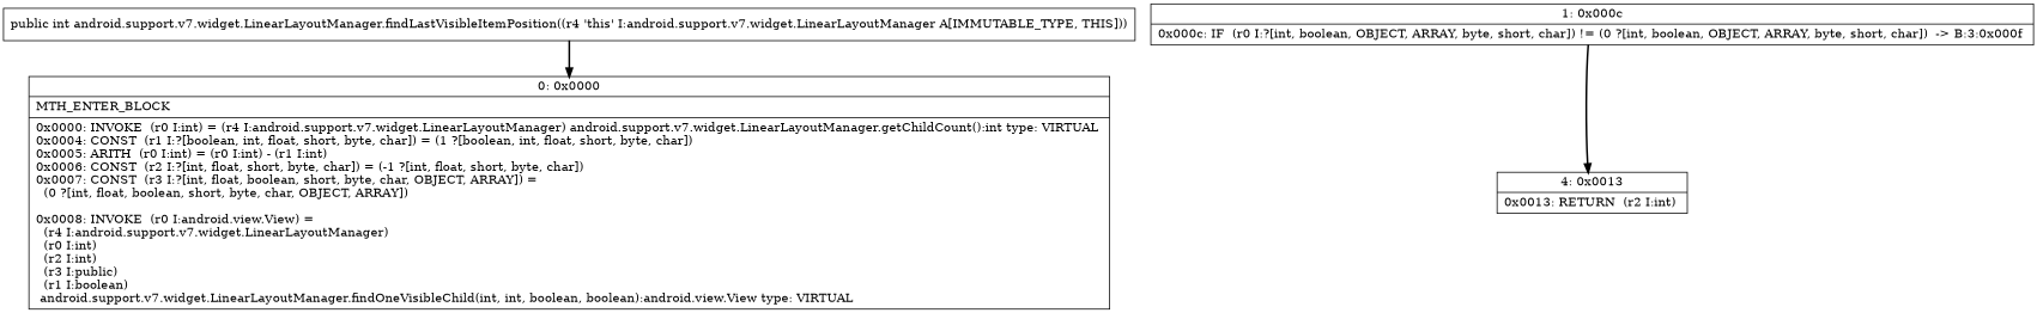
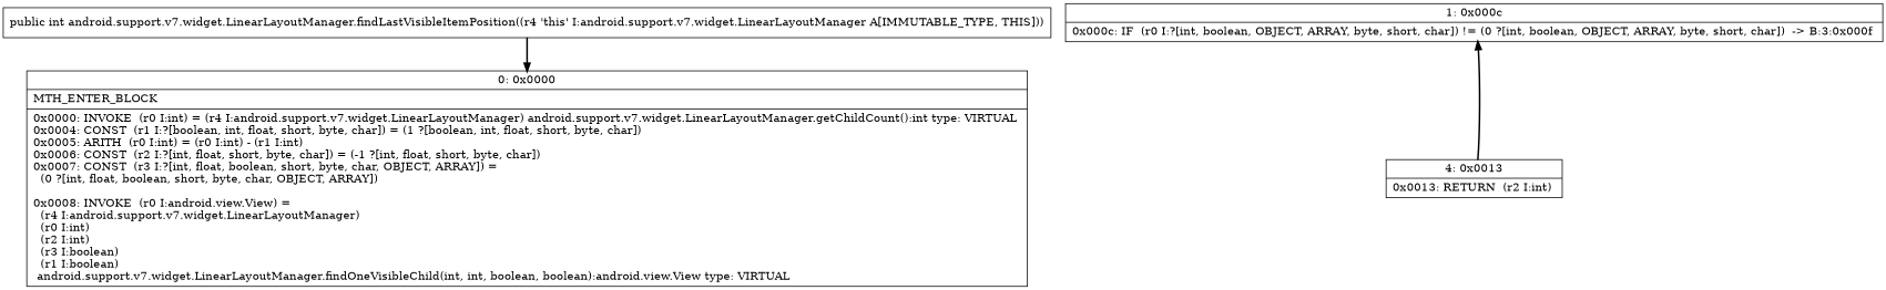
  digraph {
    node [shape=record]
    edge [style=bold]
-   n1 [label="{0\:\ 0x0000|MTH_ENTER_BLOCK\l|0x0000: INVOKE  (r0 I:int) = (r4 I:android.support.v7.widget.LinearLayoutManager) android.support.v7.widget.LinearLayoutManager.getChildCount():int type: VIRTUAL \l0x0004: CONST  (r1 I:?[boolean, int, float, short, byte, char]) = (1 ?[boolean, int, float, short, byte, char]) \l0x0005: ARITH  (r0 I:int) = (r0 I:int) \- (r1 I:int) \l0x0006: CONST  (r2 I:?[int, float, short, byte, char]) = (\-1 ?[int, float, short, byte, char]) \l0x0007: CONST  (r3 I:?[int, float, boolean, short, byte, char, OBJECT, ARRAY]) = \l  (0 ?[int, float, boolean, short, byte, char, OBJECT, ARRAY])\l \l0x0008: INVOKE  (r0 I:android.view.View) = \l  (r4 I:android.support.v7.widget.LinearLayoutManager)\l  (r0 I:int)\l  (r2 I:int)\l  (r3 I:public)\l  (r1 I:boolean)\l android.support.v7.widget.LinearLayoutManager.findOneVisibleChild(int, int, boolean, boolean):android.view.View type: VIRTUAL \l}"]
+   n1 [label="{0\:\ 0x0000|MTH_ENTER_BLOCK\l|0x0000: INVOKE  (r0 I:int) = (r4 I:android.support.v7.widget.LinearLayoutManager) android.support.v7.widget.LinearLayoutManager.getChildCount():int type: VIRTUAL \l0x0004: CONST  (r1 I:?[boolean, int, float, short, byte, char]) = (1 ?[boolean, int, float, short, byte, char]) \l0x0005: ARITH  (r0 I:int) = (r0 I:int) \- (r1 I:int) \l0x0006: CONST  (r2 I:?[int, float, short, byte, char]) = (\-1 ?[int, float, short, byte, char]) \l0x0007: CONST  (r3 I:?[int, float, boolean, short, byte, char, OBJECT, ARRAY]) = \l  (0 ?[int, float, boolean, short, byte, char, OBJECT, ARRAY])\l \l0x0008: INVOKE  (r0 I:android.view.View) = \l  (r4 I:android.support.v7.widget.LinearLayoutManager)\l  (r0 I:int)\l  (r2 I:int)\l  (r3 I:boolean)\l  (r1 I:boolean)\l android.support.v7.widget.LinearLayoutManager.findOneVisibleChild(int, int, boolean, boolean):android.view.View type: VIRTUAL \l}"]
    n2 [label="{1\:\ 0x000c|0x000c: IF  (r0 I:?[int, boolean, OBJECT, ARRAY, byte, short, char]) != (0 ?[int, boolean, OBJECT, ARRAY, byte, short, char])  \-\> B:3:0x000f \l}"]
    n3 [label="{4\:\ 0x0013|0x0013: RETURN  (r2 I:int) \l}"]
    n4 [label="{public int android.support.v7.widget.LinearLayoutManager.findLastVisibleItemPosition((r4 'this' I:android.support.v7.widget.LinearLayoutManager A[IMMUTABLE_TYPE, THIS])) }"]
-   n2 -> n3
+   n3 -> n2
    n4 -> n1
  }
